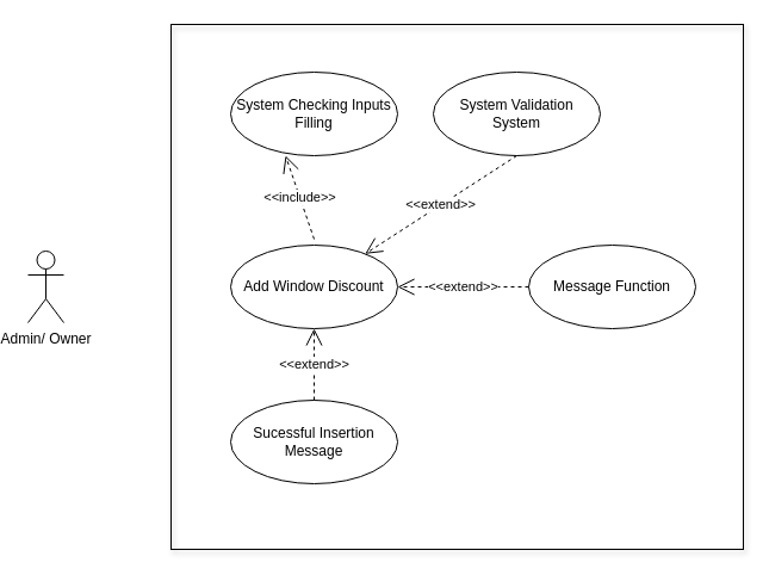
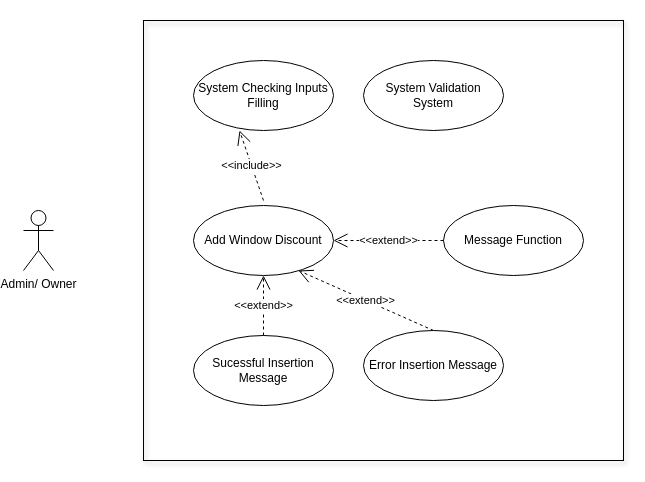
  <mxCell id="0" />
  <mxCell id="1" parent="0" />
  <mxCell id="2" value="" style="rounded=0;whiteSpace=wrap;html=1;shadow=1;fillColor=none;" vertex="1" parent="1"><mxGeometry x="140" y="20" width="480" height="440" as="geometry" /></mxCell>
  <mxCell id="3" value="Admin/ Owner" style="shape=umlActor;verticalLabelPosition=bottom;verticalAlign=top;html=1;outlineConnect=0;" vertex="1" parent="1"><mxGeometry x="20" y="210" width="30" height="60" as="geometry" /></mxCell>
  <mxCell id="4" value="Add Window Discount" style="ellipse;whiteSpace=wrap;html=1;" vertex="1" parent="1"><mxGeometry x="190" y="205" width="140" height="70" as="geometry" /></mxCell>
  <mxCell id="5" value="System Validation System" style="ellipse;whiteSpace=wrap;html=1;" vertex="1" parent="1"><mxGeometry x="360" y="60" width="140" height="70" as="geometry" /></mxCell>
  <mxCell id="6" value="Sucessful Insertion Message" style="ellipse;whiteSpace=wrap;html=1;" vertex="1" parent="1"><mxGeometry x="190" y="335" width="140" height="70" as="geometry" /></mxCell>
+ <mxCell id="7" value="Error Insertion Message" style="ellipse;whiteSpace=wrap;html=1;" vertex="1" parent="1"><mxGeometry x="360" y="330" width="140" height="70" as="geometry" /></mxCell>
  <mxCell id="8" value="System Checking Inputs Filling" style="ellipse;whiteSpace=wrap;html=1;" vertex="1" parent="1"><mxGeometry x="190" y="60" width="140" height="70" as="geometry" /></mxCell>
  <mxCell id="9" value="&amp;lt;&amp;lt;include&amp;gt;&amp;gt;" style="endArrow=open;endSize=12;dashed=1;html=1;rounded=0;entryX=0.2;entryY=0.25;entryDx=0;entryDy=0;entryPerimeter=0;" edge="1" parent="1" target="2"><mxGeometry width="160" relative="1" as="geometry"><mxPoint x="260" y="200" as="sourcePoint" /><mxPoint x="420" y="200" as="targetPoint" /></mxGeometry></mxCell>
- <mxCell id="10" value="&amp;lt;&amp;lt;extend&amp;gt;&amp;gt;" style="endArrow=open;endSize=12;dashed=1;html=1;rounded=0;exitX=0.5;exitY=1;exitDx=0;exitDy=0;" edge="1" parent="1" source="5" target="4"><mxGeometry width="160" relative="1" as="geometry"><mxPoint x="270" y="210" as="sourcePoint" /><mxPoint x="270" y="140" as="targetPoint" /></mxGeometry></mxCell>
  <mxCell id="11" value="&amp;lt;&amp;lt;extend&amp;gt;&amp;gt;" style="endArrow=open;endSize=12;dashed=1;html=1;rounded=0;exitX=0.5;exitY=0;exitDx=0;exitDy=0;entryX=0.5;entryY=1;entryDx=0;entryDy=0;" edge="1" parent="1" source="6" target="4"><mxGeometry width="160" relative="1" as="geometry"><mxPoint x="440" y="140" as="sourcePoint" /><mxPoint x="313" y="222" as="targetPoint" /></mxGeometry></mxCell>
+ <mxCell id="12" value="&amp;lt;&amp;lt;extend&amp;gt;&amp;gt;" style="endArrow=open;endSize=12;dashed=1;html=1;rounded=0;exitX=0.5;exitY=0;exitDx=0;exitDy=0;entryX=0.75;entryY=0.929;entryDx=0;entryDy=0;entryPerimeter=0;" edge="1" parent="1" source="7" target="4"><mxGeometry width="160" relative="1" as="geometry"><mxPoint x="270" y="345" as="sourcePoint" /><mxPoint x="270" y="285" as="targetPoint" /></mxGeometry></mxCell>
  <mxCell id="13" value="Message Function" style="ellipse;whiteSpace=wrap;html=1;" vertex="1" parent="1"><mxGeometry x="440" y="205" width="140" height="70" as="geometry" /></mxCell>
  <mxCell id="14" value="&amp;lt;&amp;lt;extend&amp;gt;&amp;gt;" style="endArrow=open;endSize=12;dashed=1;html=1;rounded=0;exitX=0;exitY=0.5;exitDx=0;exitDy=0;entryX=1;entryY=0.5;entryDx=0;entryDy=0;" edge="1" parent="1" source="13" target="4"><mxGeometry width="160" relative="1" as="geometry"><mxPoint x="440" y="140" as="sourcePoint" /><mxPoint x="313" y="222" as="targetPoint" /></mxGeometry></mxCell>
